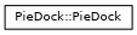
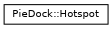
  digraph {
    rankdir=TB
-   n1 [color=black fillcolor=white fontname=Helvetica fontsize=10 height=0.2 label="PieDock::PieDock" shape=record style=filled width=0.4]
+   n1 [color=black fillcolor=white fontname=Helvetica fontsize=10 height=0.2 label="PieDock::Hotspot" shape=record style=filled width=0.4]
  }
